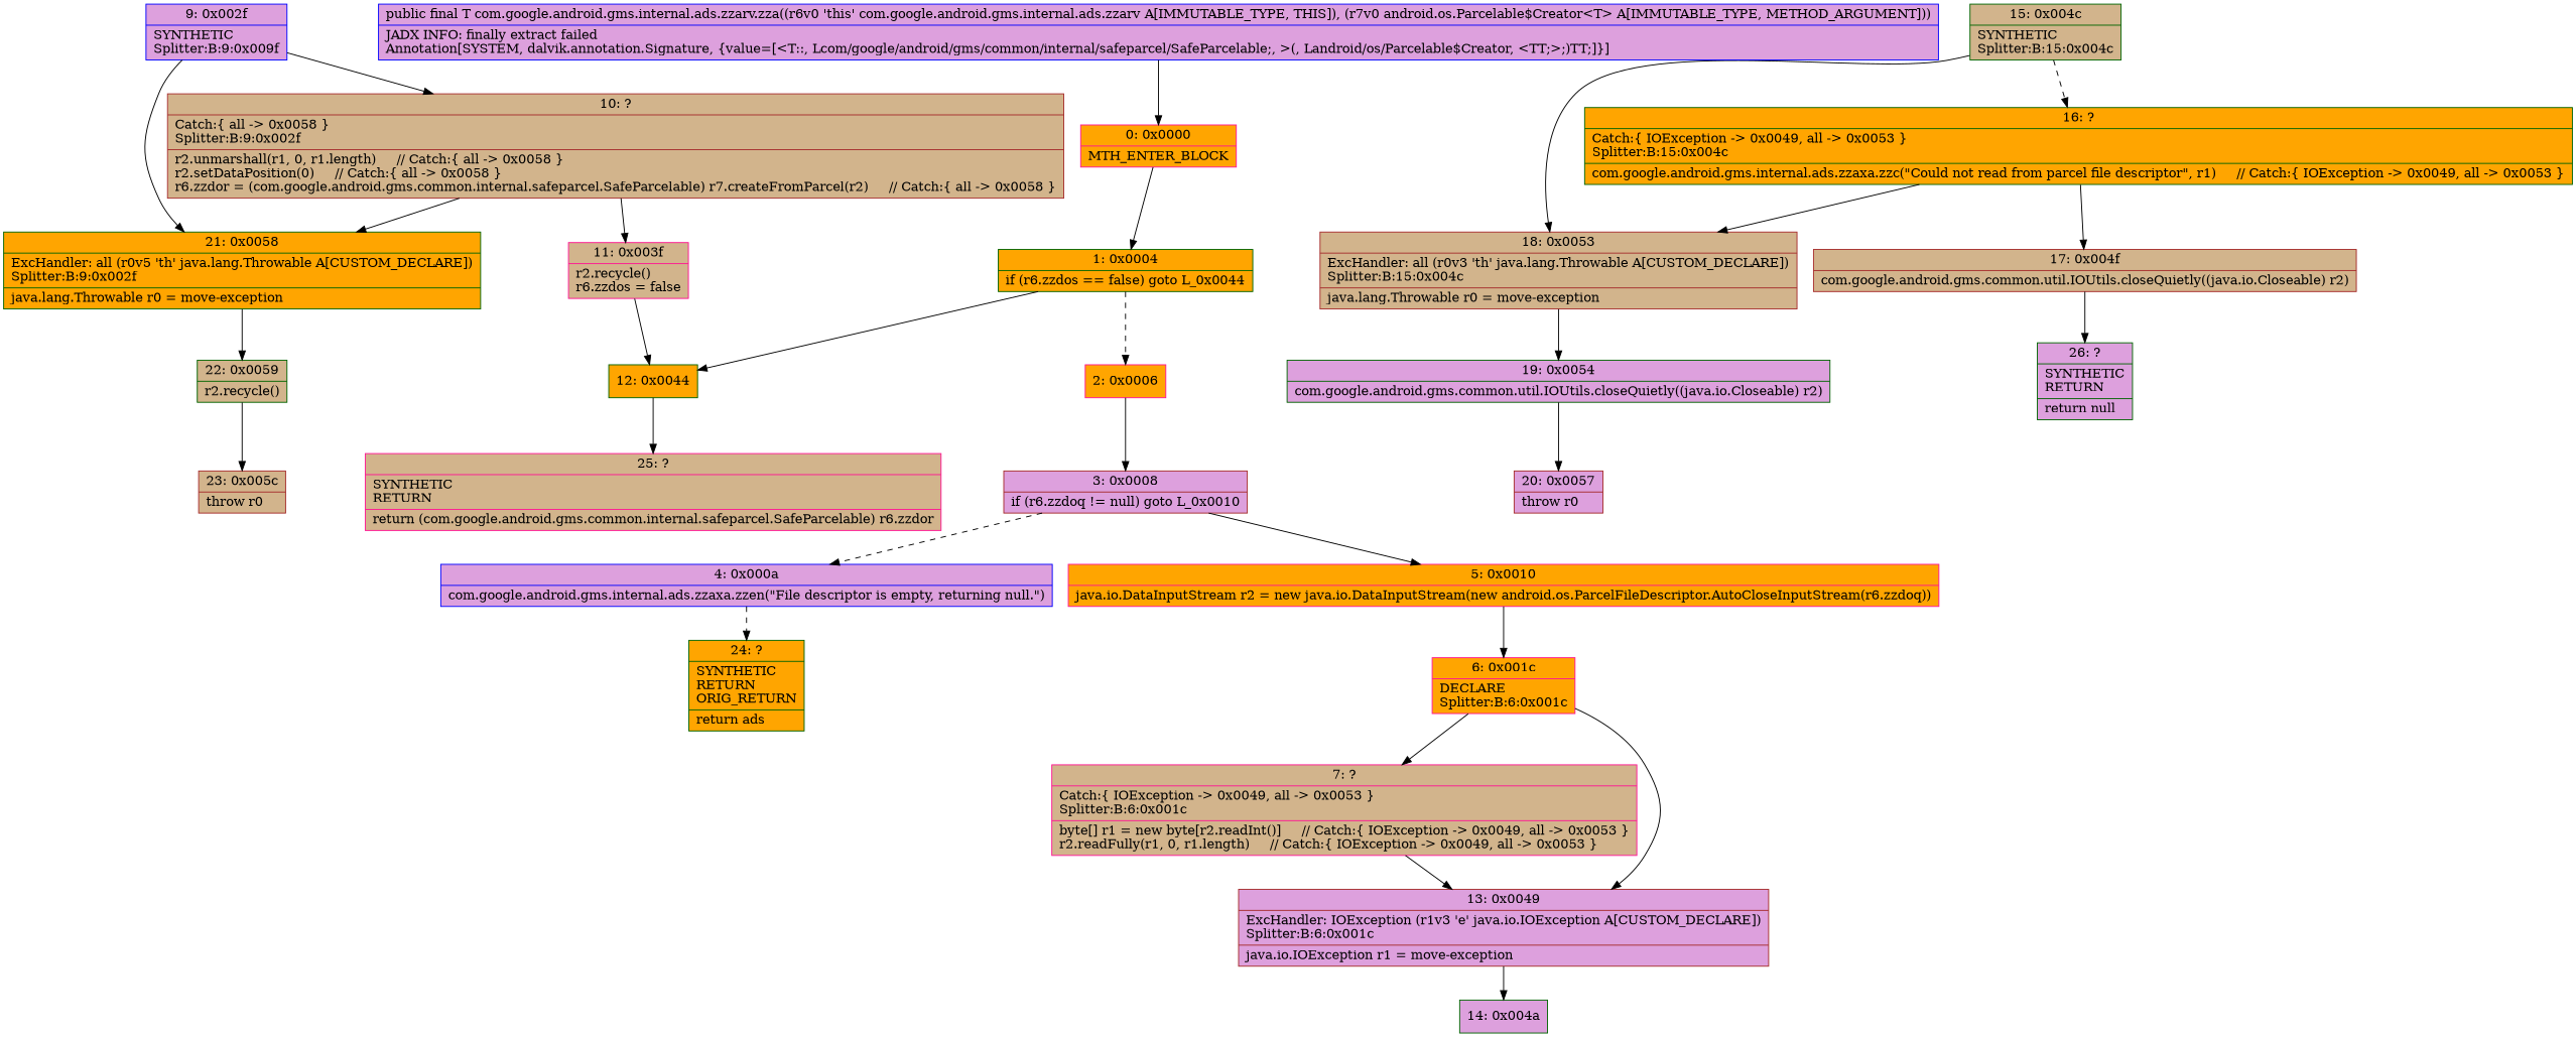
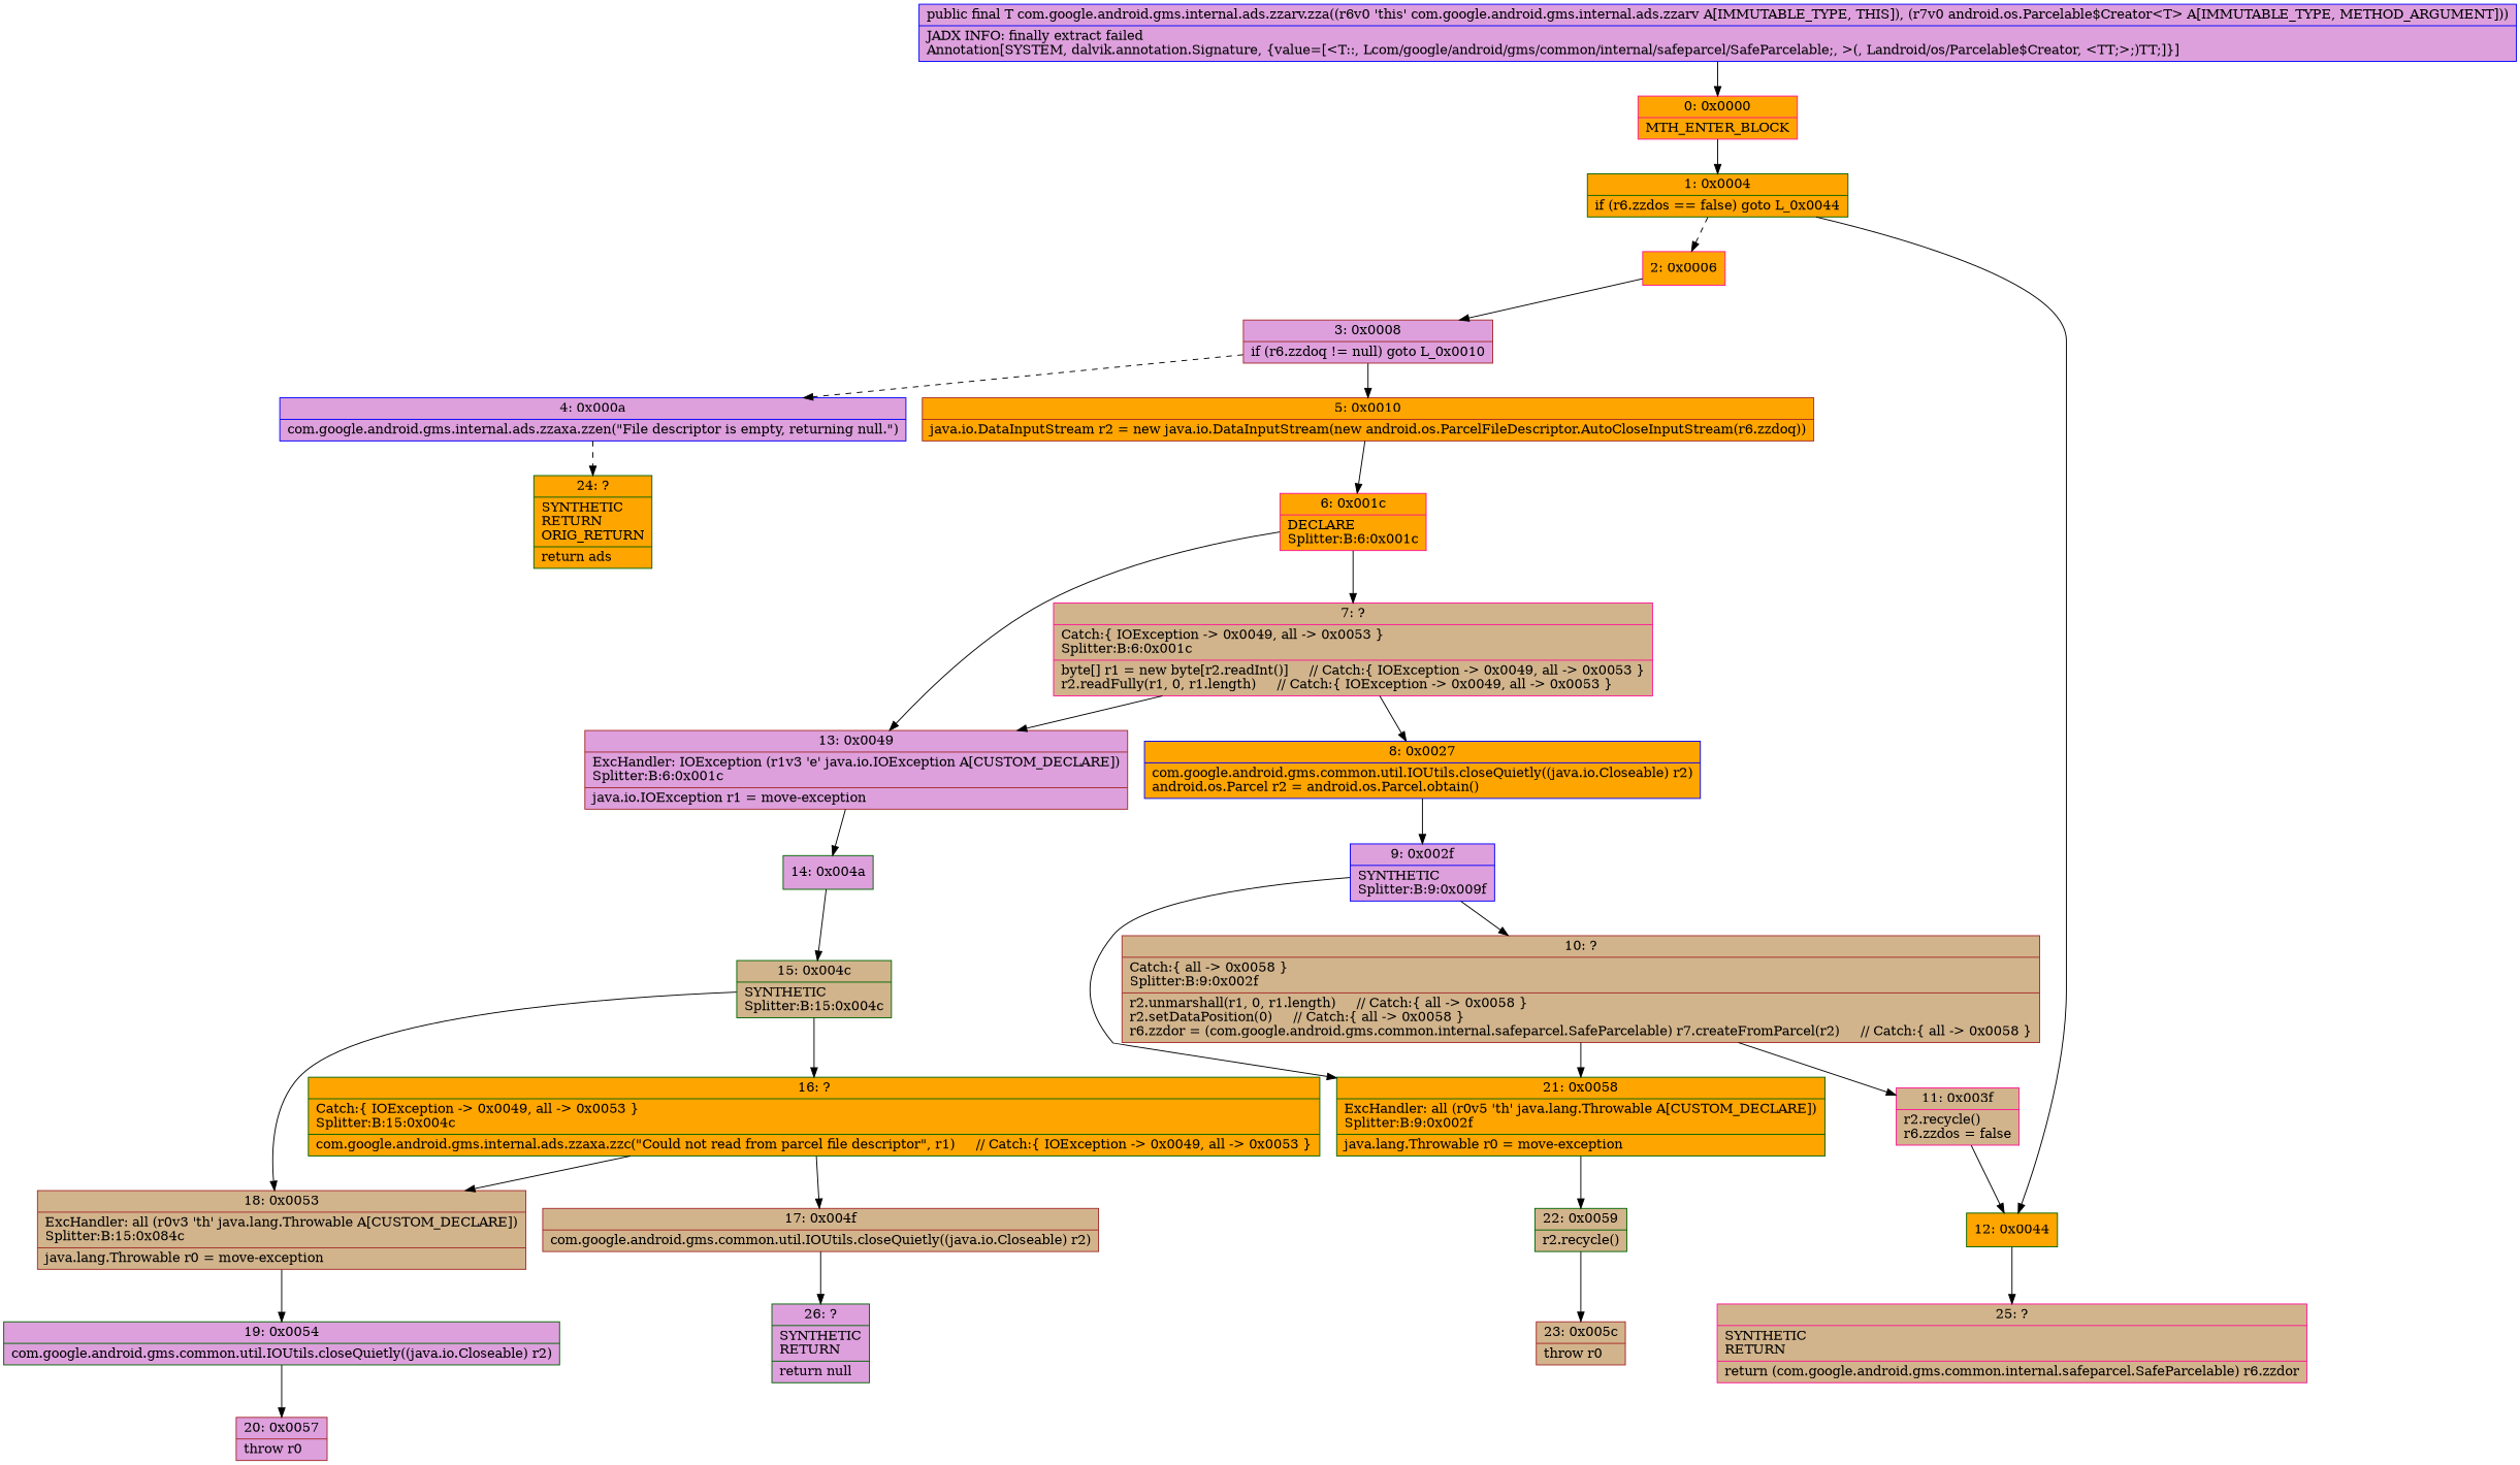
  digraph {
    node [color=darkgreen fillcolor=orange shape=record style=filled]
    n1 [color=deeppink label="{0\:\ 0x0000|MTH_ENTER_BLOCK\l}"]
    n2 [label="{1\:\ 0x0004|if (r6.zzdos == false) goto L_0x0044\l}"]
    n3 [color=deeppink label="{2\:\ 0x0006}"]
    n4 [label="{12\:\ 0x0044}"]
    n5 [color=brown fillcolor=plum label="{3\:\ 0x0008|if (r6.zzdoq != null) goto L_0x0010\l}"]
    n6 [color=deeppink fillcolor=tan label="{25\:\ ?|SYNTHETIC\lRETURN\l|return (com.google.android.gms.common.internal.safeparcel.SafeParcelable) r6.zzdor\l}"]
    n7 [color=blue fillcolor=plum label="{4\:\ 0x000a|com.google.android.gms.internal.ads.zzaxa.zzen(\"File descriptor is empty, returning null.\")\l}"]
-   n8 [color=deeppink label="{5\:\ 0x0010|java.io.DataInputStream r2 = new java.io.DataInputStream(new android.os.ParcelFileDescriptor.AutoCloseInputStream(r6.zzdoq))\l}"]
+   n8 [color=brown label="{5\:\ 0x0010|java.io.DataInputStream r2 = new java.io.DataInputStream(new android.os.ParcelFileDescriptor.AutoCloseInputStream(r6.zzdoq))\l}"]
    n9 [label="{24\:\ ?|SYNTHETIC\lRETURN\lORIG_RETURN\l|return ads\l}"]
    n10 [color=deeppink label="{6\:\ 0x001c|DECLARE\lSplitter:B:6:0x001c\l}"]
    n11 [color=deeppink fillcolor=tan label="{7\:\ ?|Catch:\{ IOException \-\> 0x0049, all \-\> 0x0053 \}\lSplitter:B:6:0x001c\l|byte[] r1 = new byte[r2.readInt()]     \/\/ Catch:\{ IOException \-\> 0x0049, all \-\> 0x0053 \}\lr2.readFully(r1, 0, r1.length)     \/\/ Catch:\{ IOException \-\> 0x0049, all \-\> 0x0053 \}\l}"]
    n12 [color=brown fillcolor=plum label="{13\:\ 0x0049|ExcHandler: IOException (r1v3 'e' java.io.IOException A[CUSTOM_DECLARE])\lSplitter:B:6:0x001c\l|java.io.IOException r1 = move\-exception\l}"]
+   n13 [color=blue label="{8\:\ 0x0027|com.google.android.gms.common.util.IOUtils.closeQuietly((java.io.Closeable) r2)\landroid.os.Parcel r2 = android.os.Parcel.obtain()\l}"]
    n14 [fillcolor=plum label="{14\:\ 0x004a}"]
    n15 [color=blue fillcolor=plum label="{9\:\ 0x002f|SYNTHETIC\lSplitter:B:9:0x009f\l}"]
    n16 [color=brown fillcolor=tan label="{10\:\ ?|Catch:\{ all \-\> 0x0058 \}\lSplitter:B:9:0x002f\l|r2.unmarshall(r1, 0, r1.length)     \/\/ Catch:\{ all \-\> 0x0058 \}\lr2.setDataPosition(0)     \/\/ Catch:\{ all \-\> 0x0058 \}\lr6.zzdor = (com.google.android.gms.common.internal.safeparcel.SafeParcelable) r7.createFromParcel(r2)     \/\/ Catch:\{ all \-\> 0x0058 \}\l}"]
    n17 [label="{21\:\ 0x0058|ExcHandler: all (r0v5 'th' java.lang.Throwable A[CUSTOM_DECLARE])\lSplitter:B:9:0x002f\l|java.lang.Throwable r0 = move\-exception\l}"]
    n18 [color=deeppink fillcolor=tan label="{11\:\ 0x003f|r2.recycle()\lr6.zzdos = false\l}"]
    n19 [fillcolor=tan label="{22\:\ 0x0059|r2.recycle()\l}"]
    n20 [fillcolor=tan label="{15\:\ 0x004c|SYNTHETIC\lSplitter:B:15:0x004c\l}"]
    n21 [label="{16\:\ ?|Catch:\{ IOException \-\> 0x0049, all \-\> 0x0053 \}\lSplitter:B:15:0x004c\l|com.google.android.gms.internal.ads.zzaxa.zzc(\"Could not read from parcel file descriptor\", r1)     \/\/ Catch:\{ IOException \-\> 0x0049, all \-\> 0x0053 \}\l}"]
-   n22 [color=brown fillcolor=tan label="{18\:\ 0x0053|ExcHandler: all (r0v3 'th' java.lang.Throwable A[CUSTOM_DECLARE])\lSplitter:B:15:0x004c\l|java.lang.Throwable r0 = move\-exception\l}"]
+   n22 [color=brown fillcolor=tan label="{18\:\ 0x0053|ExcHandler: all (r0v3 'th' java.lang.Throwable A[CUSTOM_DECLARE])\lSplitter:B:15:0x084c\l|java.lang.Throwable r0 = move\-exception\l}"]
    n23 [color=brown fillcolor=tan label="{17\:\ 0x004f|com.google.android.gms.common.util.IOUtils.closeQuietly((java.io.Closeable) r2)\l}"]
    n24 [fillcolor=plum label="{19\:\ 0x0054|com.google.android.gms.common.util.IOUtils.closeQuietly((java.io.Closeable) r2)\l}"]
    n25 [fillcolor=plum label="{26\:\ ?|SYNTHETIC\lRETURN\l|return null\l}"]
    n26 [color=brown fillcolor=plum label="{20\:\ 0x0057|throw r0\l}"]
    n27 [color=brown fillcolor=tan label="{23\:\ 0x005c|throw r0\l}"]
    n28 [color=blue fillcolor=plum label="{public final T com.google.android.gms.internal.ads.zzarv.zza((r6v0 'this' com.google.android.gms.internal.ads.zzarv A[IMMUTABLE_TYPE, THIS]), (r7v0 android.os.Parcelable$Creator\<T\> A[IMMUTABLE_TYPE, METHOD_ARGUMENT]))  | JADX INFO: finally extract failed\lAnnotation[SYSTEM, dalvik.annotation.Signature, \{value=[\<T::, Lcom\/google\/android\/gms\/common\/internal\/safeparcel\/SafeParcelable;, \>(, Landroid\/os\/Parcelable$Creator, \<TT;\>;)TT;]\}]\l}"]
    n1 -> n2
    n2 -> n3 [style=dashed]
    n2 -> n4
    n3 -> n5
    n4 -> n6
    n5 -> n7 [style=dashed]
    n5 -> n8
    n7 -> n9 [style=dashed]
    n8 -> n10
    n10 -> n11
    n10 -> n12
    n11 -> n12
+   n11 -> n13
    n12 -> n14
+   n13 -> n15
+   n14 -> n20
    n15 -> n16
    n15 -> n17
    n16 -> n17
    n16 -> n18
    n17 -> n19
    n18 -> n4
    n19 -> n27
-   n20 -> n21 [style=dashed]
+   n20 -> n21
    n20 -> n22
    n21 -> n22
    n21 -> n23
    n22 -> n24
    n23 -> n25
    n24 -> n26
    n28 -> n1
  }
